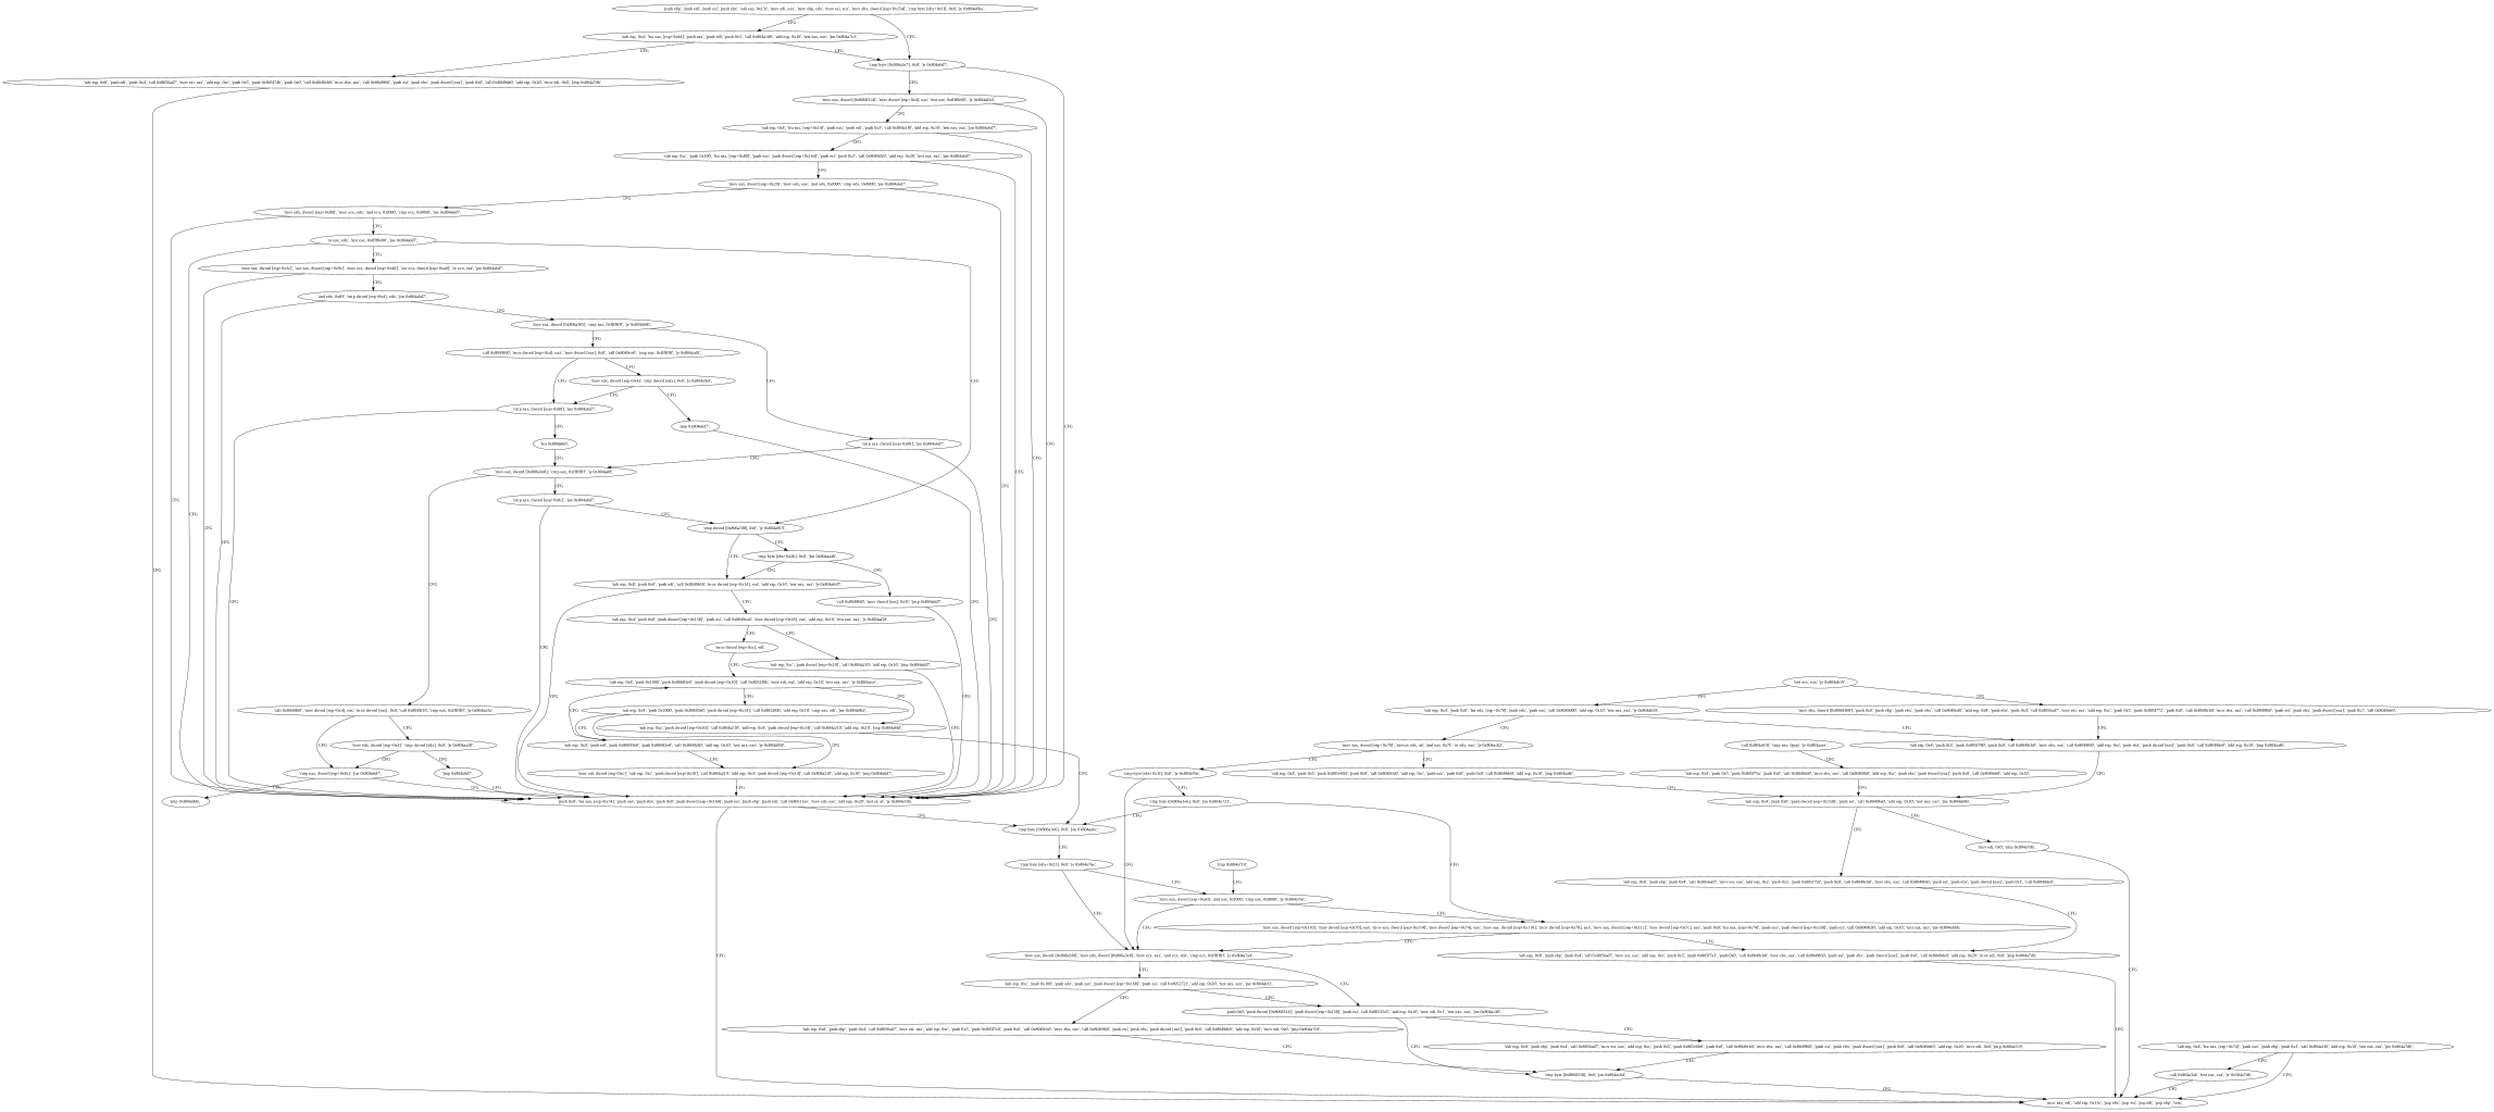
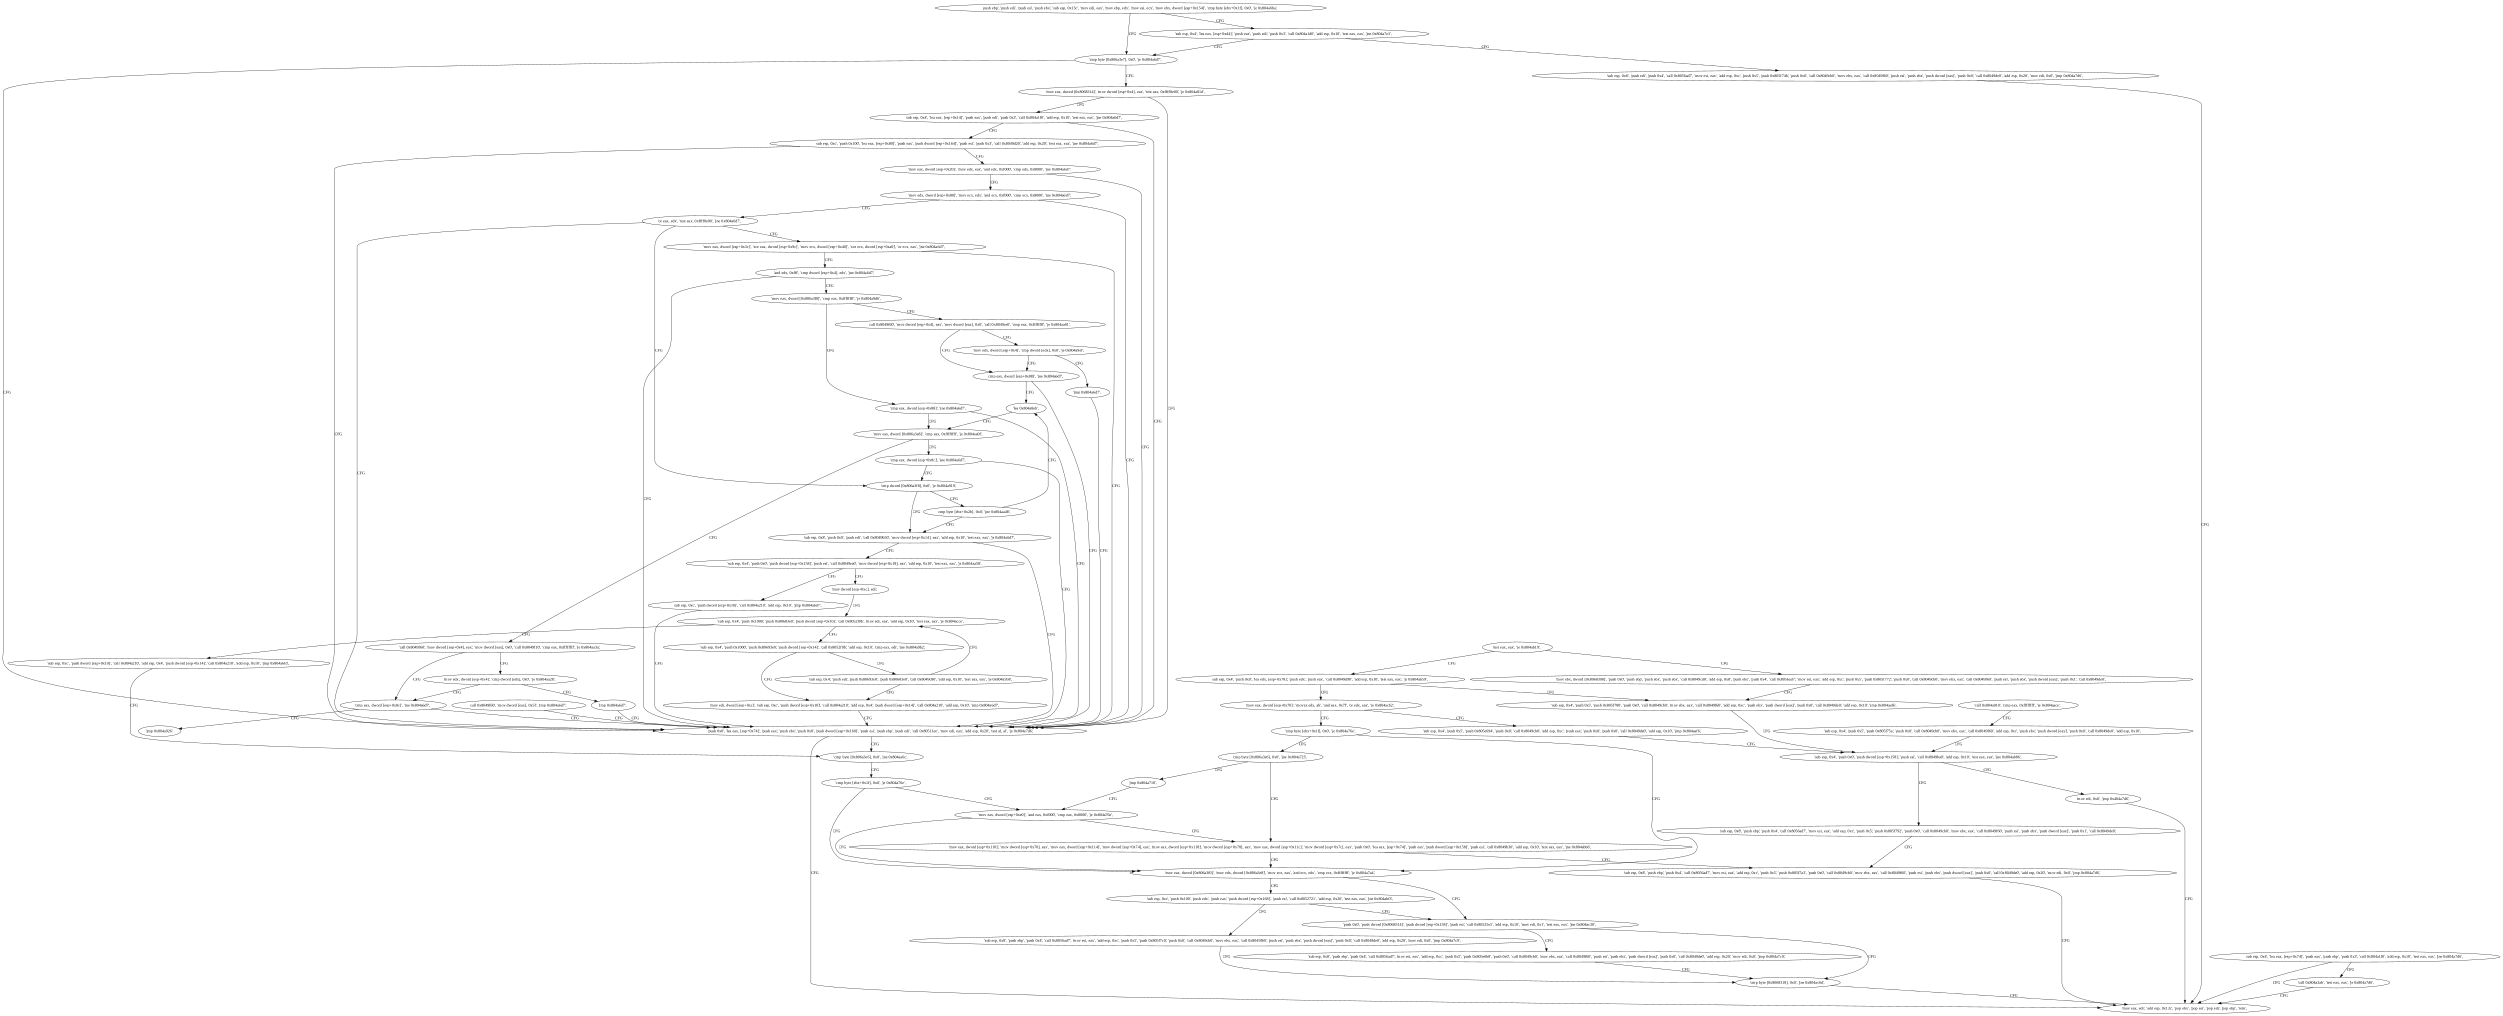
  digraph {
    fontname="Liberation Serif"
    node [fontname="Liberation Serif"]
    edge [fontname="Liberation Serif"]
    n1 [label="'push ebp', 'push edi', 'push esi', 'push ebx', 'sub esp, 0x13c', 'mov edi, eax', 'mov ebp, edx', 'mov esi, ecx', 'mov ebx, dword [esp+0x154]', 'cmp byte [ebx+0x1f], 0x0', 'je 0x804a6ba', "]
    n2 [label="'cmp byte [0x806a3e7], 0x0', 'je 0x804a6d7', "]
    n3 [label="'sub esp, 0x4', 'lea eax, [esp+0xd4]', 'push eax', 'push edi', 'push 0x3', 'call 0x804a1d0', 'add esp, 0x10', 'test eax, eax', 'jne 0x804a7e3', "]
    n4 [label="'push 0x0', 'lea eax, [esp+0x74]', 'push eax', 'push ebx', 'push 0x0', 'push dword [esp+0x160]', 'push esi', 'push ebp', 'push edi', 'call 0x80511ee', 'mov edi, eax', 'add esp, 0x20', 'test al, al', 'je 0x804a7d6', "]
    n5 [label="'mov eax, dword [0x8068314]', 'mov dword [esp+0x4], eax', 'test eax, 0xffff0e00', 'je 0x804a81d', "]
    n6 [label="'sub esp, 0x8', 'push edi', 'push 0x4', 'call 0x8056ad7', 'mov esi, eax', 'add esp, 0xc', 'push 0x5', 'push 0x805f74b', 'push 0x0', 'call 0x8049cb0', 'mov ebx, eax', 'call 0x8049f60', 'push esi', 'push ebx', 'push dword [eax]', 'push 0x0', 'call 0x8049de0', 'add esp, 0x20', 'mov edi, 0x0', 'jmp 0x804a7d6', "]
    n7 [label="'mov eax, edi', 'add esp, 0x13c', 'pop ebx', 'pop esi', 'pop edi', 'pop ebp', 'retn', "]
    n8 [label="'cmp byte [0x806a3e6], 0x0', 'jne 0x804aa6c', "]
    n9 [label="'sub esp, 0x4', 'lea eax, [esp+0x14]', 'push eax', 'push edi', 'push 0x3', 'call 0x804a1f0', 'add esp, 0x10', 'test eax, eax', 'jne 0x804a6d7', "]
    n10 [label="'cmp byte [ebx+0x1f], 0x0', 'je 0x804a76e', "]
    n11 [label="'sub esp, 0xc', 'push 0x100', 'lea eax, [esp+0x80]', 'push eax', 'push dword [esp+0x164]', 'push esi', 'push 0x3', 'call 0x8049d20', 'add esp, 0x20', 'test eax, eax', 'jne 0x804a6d7', "]
-   n12 [label="'call 0x804a010', 'cmp eax, 0pop', 'je 0x804aace',"]
+   n12 [label="'call 0x804a010', 'cmp eax, 0xffffffff', 'je 0x804aace', "]
    n13 [label="'sub esp, 0x4', 'push 0x5', 'push 0x805f75a', 'push 0x0', 'call 0x8049cb0', 'mov ebx, eax', 'call 0x8049f60', 'add esp, 0xc', 'push ebx', 'push dword [eax]', 'push 0x0', 'call 0x8049de0', 'add esp, 0x10', "]
    n14 [label="'mov eax, dword [0x806a3f0]', 'mov edx, dword [0x806a3e8]', 'mov ecx, eax', 'and ecx, edx', 'cmp ecx, 0xffffffff', 'je 0x804a7a4', "]
    n15 [label="'mov eax, dword [esp+0xe0]', 'and eax, 0xf000', 'cmp eax, 0x8000', 'je 0x804a76e', "]
    n16 [label="'mov eax, dword [esp+0x20]', 'mov edx, eax', 'and edx, 0xf000', 'cmp edx, 0x8000', 'jne 0x804a6d7', "]
    n17 [label="'sub esp, 0x4', 'push 0x0', 'push dword [esp+0x158]', 'push esi', 'call 0x8049ba0', 'add esp, 0x10', 'test eax, eax', 'jne 0x804ab86', "]
-   n18 [label="'test ecx, eax', 'je 0x804ab19',"]
+   n18 [label="'test eax, eax', 'je 0x804ab19', "]
    n19 [label="'mov ebx, dword [0x8068308]', 'push 0x0', 'push ebp', 'push ebx', 'push ebx', 'call 0x8049cd0', 'add esp, 0x8', 'push ebx', 'push 0x4', 'call 0x8056ad7', 'mov esi, eax', 'add esp, 0xc', 'push 0x5', 'push 0x805f772', 'push 0x0', 'call 0x8049cb0', 'mov ebx, eax', 'call 0x8049f60', 'push esi', 'push ebx', 'push dword [eax]', 'push 0x1', 'call 0x8049de0', "]
    n20 [label="'sub esp, 0x4', 'push 0x0', 'lea edx, [esp+0x78]', 'push edx', 'push eax', 'call 0x8049d90', 'add esp, 0x10', 'test eax, eax', 'js 0x804ab59', "]
    n21 [label="'push 0x0', 'push dword [0x8068314]', 'push dword [esp+0x158]', 'push esi', 'call 0x80525e5', 'add esp, 0x10', 'mov edi, 0x1', 'test eax, eax', 'jne 0x804ac30', "]
    n22 [label="'sub esp, 0xc', 'push 0x100', 'push edx', 'push eax', 'push dword [esp+0x168]', 'push esi', 'call 0x8052721', 'add esp, 0x20', 'test eax, eax', 'jne 0x804abf3', "]
    n23 [label="'mov eax, dword [esp+0x110]', 'mov dword [esp+0x70], eax', 'mov eax, dword [esp+0x114]', 'mov dword [esp+0x74], eax', 'mov eax, dword [esp+0x118]', 'mov dword [esp+0x78], eax', 'mov eax, dword [esp+0x11c]', 'mov dword [esp+0x7c], eax', 'push 0x0', 'lea eax, [esp+0x74]', 'push eax', 'push dword [esp+0x158]', 'push esi', 'call 0x8049b30', 'add esp, 0x10', 'test eax, eax', 'jne 0x804abb6', "]
    n24 [label="'mov edx, dword [esp+0x80]', 'mov ecx, edx', 'and ecx, 0xf000', 'cmp ecx, 0x8000', 'jne 0x804a6d7', "]
    n25 [label="'sub esp, 0x8', 'push ebp', 'push 0x4', 'call 0x8056ad7', 'mov esi, eax', 'add esp, 0xc', 'push 0x5', 'push 0x805f792', 'push 0x0', 'call 0x8049cb0', 'mov ebx, eax', 'call 0x8049f60', 'push esi', 'push ebx', 'push dword [eax]', 'push 0x1', 'call 0x8049de0', "]
-   n26 [label="'mov edi, 0x0', 'jmp 0x804a7d6', "]
+   n26 [label="'mov edi, 0x0', 'jmp 0x404a7d6',"]
    n27 [label="'sub esp, 0x4', 'push 0x5', 'push 0x805f780', 'push 0x0', 'call 0x8049cb0', 'mov ebx, eax', 'call 0x8049f60', 'add esp, 0xc', 'push ebx', 'push dword [eax]', 'push 0x0', 'call 0x8049de0', 'add esp, 0x10', 'jmp 0x804aaf6', "]
    n28 [label="'mov eax, dword [esp+0x70]', 'movzx edx, ah', 'and eax, 0x7f', 'or edx, eax', 'je 0x804acb2', "]
    n29 [label="'sub esp, 0x8', 'push ebp', 'push 0x4', 'call 0x8056ad7', 'mov esi, eax', 'add esp, 0xc', 'push 0x5', 'push 0x805e6b8', 'push 0x0', 'call 0x8049cb0', 'mov ebx, eax', 'call 0x8049f60', 'push esi', 'push ebx', 'push dword [eax]', 'push 0x0', 'call 0x8049de0', 'add esp, 0x20', 'mov edi, 0x0', 'jmp 0x804a7c9', "]
    n30 [label="'cmp byte [0x8068318], 0x0', 'jne 0x804ac6d', "]
    n31 [label="'sub esp, 0x8', 'push ebp', 'push 0x4', 'call 0x8056ad7', 'mov esi, eax', 'add esp, 0xc', 'push 0x5', 'push 0x805f7c0', 'push 0x0', 'call 0x8049cb0', 'mov ebx, eax', 'call 0x8049f60', 'push esi', 'push ebx', 'push dword [eax]', 'push 0x0', 'call 0x8049de0', 'add esp, 0x20', 'mov edi, 0x0', 'jmp 0x804a7c9', "]
    n32 [label="'sub esp, 0x8', 'push ebp', 'push 0x4', 'call 0x8056ad7', 'mov esi, eax', 'add esp, 0xc', 'push 0x5', 'push 0x805f7a3', 'push 0x0', 'call 0x8049cb0', 'mov ebx, eax', 'call 0x8049f60', 'push esi', 'push ebx', 'push dword [eax]', 'push 0x0', 'call 0x8049de0', 'add esp, 0x20', 'mov edi, 0x0', 'jmp 0x804a7d6', "]
    n33 [label="'or eax, edx', 'test eax, 0xffff0e00', 'jne 0x804a6d7', "]
    n34 [label="'cmp byte [ebx+0x1f], 0x0', 'je 0x804a76e', "]
    n35 [label="'sub esp, 0x4', 'push 0x5', 'push 0x805e694', 'push 0x0', 'call 0x8049cb0', 'add esp, 0xc', 'push eax', 'push 0x0', 'push 0x0', 'call 0x8049de0', 'add esp, 0x10', 'jmp 0x804aaf6', "]
    n36 [label="'mov eax, dword [esp+0x3c]', 'xor eax, dword [esp+0x9c]', 'mov ecx, dword [esp+0x40]', 'xor ecx, dword [esp+0xa0]', 'or ecx, eax', 'jne 0x804a6d7', "]
    n37 [label="'cmp dword [0x806a3f8], 0x0', 'je 0x804a919', "]
    n38 [label="'cmp byte [0x806a3e6], 0x0', 'jne 0x804a723', "]
    n39 [label="'and edx, 0xfff', 'cmp dword [esp+0x4], edx', 'jne 0x804a6d7', "]
    n40 [label="'jmp 0x804a710', "]
    n41 [label="'sub esp, 0x4', 'lea eax, [esp+0x74]', 'push eax', 'push ebp', 'push 0x3', 'call 0x804a1f0', 'add esp, 0x10', 'test eax, eax', 'jne 0x804a7d6', "]
-   n42 [label="'call 0x804a3ab', 'test eax, eax', 'je 0x504a7d6',"]
+   n42 [label="'call 0x804a3ab', 'test eax, eax', 'je 0x804a7d6', "]
    n43 [label="'mov eax, dword [0x806a3f0]', 'cmp eax, 0xffffffff', 'je 0x804a9d6', "]
    n44 [label="'call 0x8049f60', 'mov dword [esp+0x4], eax', 'mov dword [eax], 0x0', 'call 0x8049ce0', 'cmp eax, 0xffffffff', 'je 0x804aa01', "]
    n45 [label="'cmp eax, dword [esp+0x88]', 'jne 0x804a6d7', "]
    n46 [label="'mov edx, dword [esp+0x4]', 'cmp dword [edx], 0x0', 'je 0x804a9ef', "]
    n47 [label="'cmp eax, dword [esp+0x88]', 'jne 0x804a6d7', "]
    n48 [label="'mov eax, dword [0x806a3e8]', 'cmp eax, 0xffffffff', 'je 0x804aa0f', "]
    n49 [label="'jmp 0x804a6d7', "]
    n50 [label="'lea 0x804a8eb',"]
    n51 [label="'call 0x8049f60', 'mov dword [esp+0x4], eax', 'mov dword [eax], 0x0', 'call 0x8049f10', 'cmp eax, 0xffffffff', 'je 0x804aa3a', "]
    n52 [label="'cmp eax, dword [esp+0x8c]', 'jne 0x804a6d7', "]
    n53 [label="'mov edx, dword [esp+0x4]', 'cmp dword [edx], 0x0', 'je 0x804aa28', "]
    n54 [label="'cmp eax, dword [esp+0x8c]', 'jne 0x804a6d7', "]
    n55 [label="'jmp 0x804a6d7', "]
-   n56 [label="'jmp 0x804a906', "]
+   n56 [label="'jmp 0x804a926',"]
    n57 [label="'sub esp, 0x8', 'push 0x0', 'push edi', 'call 0x8049b50', 'mov dword [esp+0x14], eax', 'add esp, 0x10', 'test eax, eax', 'js 0x804a6d7', "]
    n58 [label="'cmp byte [ebx+0x2b], 0x0', 'jne 0x804aa48', "]
    n59 [label="'sub esp, 0x4', 'push 0x0', 'push dword [esp+0x158]', 'push esi', 'call 0x8049ea0', 'mov dword [esp+0x18], eax', 'add esp, 0x10', 'test eax, eax', 'js 0x804aa58', "]
    n60 [label="'call 0x8049f60', 'mov dword [eax], 0x5f', 'jmp 0x804a6d7', "]
    n61 [label="'sub esp, 0xc', 'push dword [esp+0x10]', 'call 0x804a210', 'add esp, 0x10', 'jmp 0x804a6d7', "]
    n62 [label="'mov dword [esp+0xc], edi', "]
    n63 [label="'sub esp, 0x4', 'push 0x1000', 'push 0x80683e0', 'push dword [esp+0x10]', 'call 0x8052f0b', 'mov edi, eax', 'add esp, 0x10', 'test eax, eax', 'je 0x804acce', "]
    n64 [label="'sub esp, 0xc', 'push dword [esp+0x10]', 'call 0x804a210', 'add esp, 0x4', 'push dword [esp+0x14]', 'call 0x804a210', 'add esp, 0x10', 'jmp 0x804a6fd', "]
    n65 [label="'sub esp, 0x4', 'push 0x1000', 'push 0x80693e0', 'push dword [esp+0x14]', 'call 0x8052f0b', 'add esp, 0x10', 'cmp eax, edi', 'jne 0x804a9b2', "]
    n66 [label="'mov edi, dword [esp+0xc]', 'sub esp, 0xc', 'push dword [esp+0x10]', 'call 0x804a210', 'add esp, 0x4', 'push dword [esp+0x14]', 'call 0x804a210', 'add esp, 0x10', 'jmp 0x804a6d7', "]
    n67 [label="'sub esp, 0x4', 'push edi', 'push 0x80693e0', 'push 0x80683e0', 'call 0x8049c80', 'add esp, 0x10', 'test eax, eax', 'je 0x804a958', "]
    n1 -> n2 [label=CFG]
    n1 -> n3 [label=CFG]
    n2 -> n4 [label=CFG]
    n2 -> n5 [label=CFG]
    n3 -> n2 [label=CFG]
    n3 -> n6 [label=CFG]
    n4 -> n7 [label=CFG]
    n4 -> n8 [label=CFG]
    n5 -> n4 [label=CFG]
    n5 -> n9 [label=CFG]
    n6 -> n7 [label=CFG]
    n8 -> n10 [label=CFG]
    n9 -> n4 [label=CFG]
    n9 -> n11 [label=CFG]
    n10 -> n14 [label=CFG]
    n10 -> n15 [label=CFG]
    n11 -> n4 [label=CFG]
    n11 -> n16 [label=CFG]
    n12 -> n13 [label=CFG]
    n13 -> n17 [label=CFG]
    n14 -> n21 [label=CFG]
    n14 -> n22 [label=CFG]
    n15 -> n14 [label=CFG]
    n15 -> n23 [label=CFG]
    n16 -> n4 [label=CFG]
    n16 -> n24 [label=CFG]
    n17 -> n25 [label=CFG]
    n17 -> n26 [label=CFG]
    n18 -> n19 [label=CFG]
    n18 -> n20 [label=CFG]
    n19 -> n27 [label=CFG]
    n20 -> n27 [label=CFG]
    n20 -> n28 [label=CFG]
    n21 -> n29 [label=CFG]
    n21 -> n30 [label=CFG]
    n22 -> n21 [label=CFG]
    n22 -> n31 [label=CFG]
    n23 -> n14 [label=CFG]
    n23 -> n32 [label=CFG]
    n24 -> n4 [label=CFG]
    n24 -> n33 [label=CFG]
    n25 -> n32 [label=CFG]
    n26 -> n7 [label=CFG]
    n27 -> n17 [label=CFG]
    n28 -> n34 [label=CFG]
    n28 -> n35 [label=CFG]
    n29 -> n30 [label=CFG]
    n30 -> n7 [label=CFG]
    n31 -> n30 [label=CFG]
    n32 -> n7 [label=CFG]
    n33 -> n4 [label=CFG]
    n33 -> n36 [label=CFG]
    n33 -> n37 [label=CFG]
    n34 -> n14 [label=CFG]
    n34 -> n38 [label=CFG]
    n35 -> n17 [label=CFG]
    n36 -> n4 [label=CFG]
    n36 -> n39 [label=CFG]
    n37 -> n57 [label=CFG]
    n37 -> n58 [label=CFG]
    n38 -> n23 [label=CFG]
-   n38 -> n8 [label=CFG]
+   n38 -> n40 [label=CFG]
    n39 -> n4 [label=CFG]
    n39 -> n43 [label=CFG]
    n40 -> n15 [label=CFG]
    n41 -> n7 [label=CFG]
    n41 -> n42 [label=CFG]
    n42 -> n7 [label=CFG]
    n43 -> n44 [label=CFG]
    n43 -> n45 [label=CFG]
    n44 -> n46 [label=CFG]
    n44 -> n47 [label=CFG]
    n45 -> n4 [label=CFG]
    n45 -> n48 [label=CFG]
    n46 -> n47 [label=CFG]
    n46 -> n49 [label=CFG]
    n47 -> n4 [label=CFG]
    n47 -> n50 [label=CFG]
    n48 -> n51 [label=CFG]
    n48 -> n52 [label=CFG]
    n49 -> n4 [label=CFG]
    n50 -> n48 [label=CFG]
    n51 -> n53 [label=CFG]
    n51 -> n54 [label=CFG]
    n52 -> n4 [label=CFG]
    n52 -> n37 [label=CFG]
    n53 -> n54 [label=CFG]
    n53 -> n55 [label=CFG]
    n54 -> n4 [label=CFG]
    n54 -> n56 [label=CFG]
    n55 -> n4 [label=CFG]
    n57 -> n4 [label=CFG]
    n57 -> n59 [label=CFG]
    n58 -> n57 [label=CFG]
-   n58 -> n60 [label=CFG]
+   n58 -> n50 [label=CFG]
    n59 -> n61 [label=CFG]
    n59 -> n62 [label=CFG]
    n60 -> n4 [label=CFG]
    n61 -> n4 [label=CFG]
    n62 -> n63 [label=CFG]
    n63 -> n64 [label=CFG]
    n63 -> n65 [label=CFG]
    n64 -> n8 [label=CFG]
    n65 -> n66 [label=CFG]
    n65 -> n67 [label=CFG]
    n66 -> n4 [label=CFG]
    n67 -> n63 [label=CFG]
    n67 -> n66 [label=CFG]
  }
